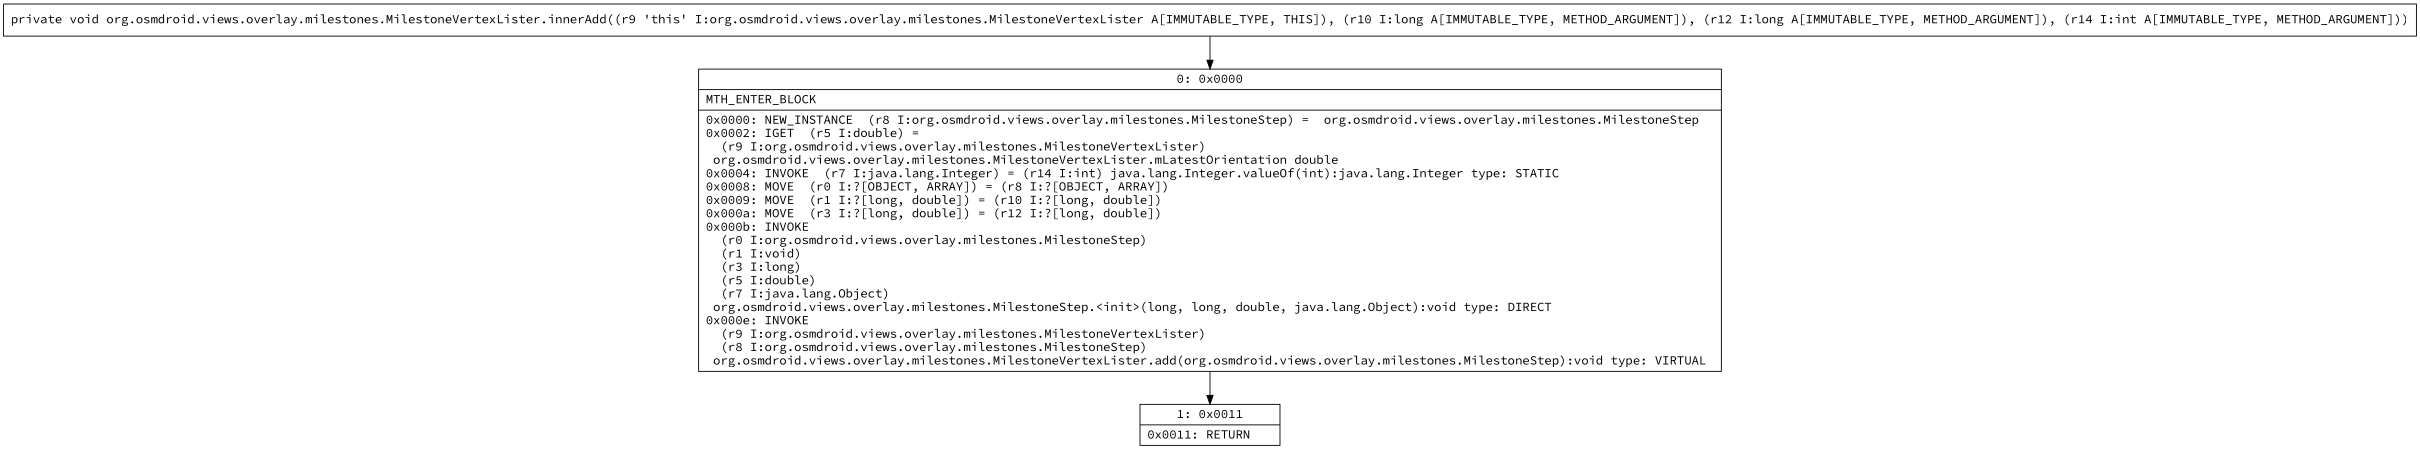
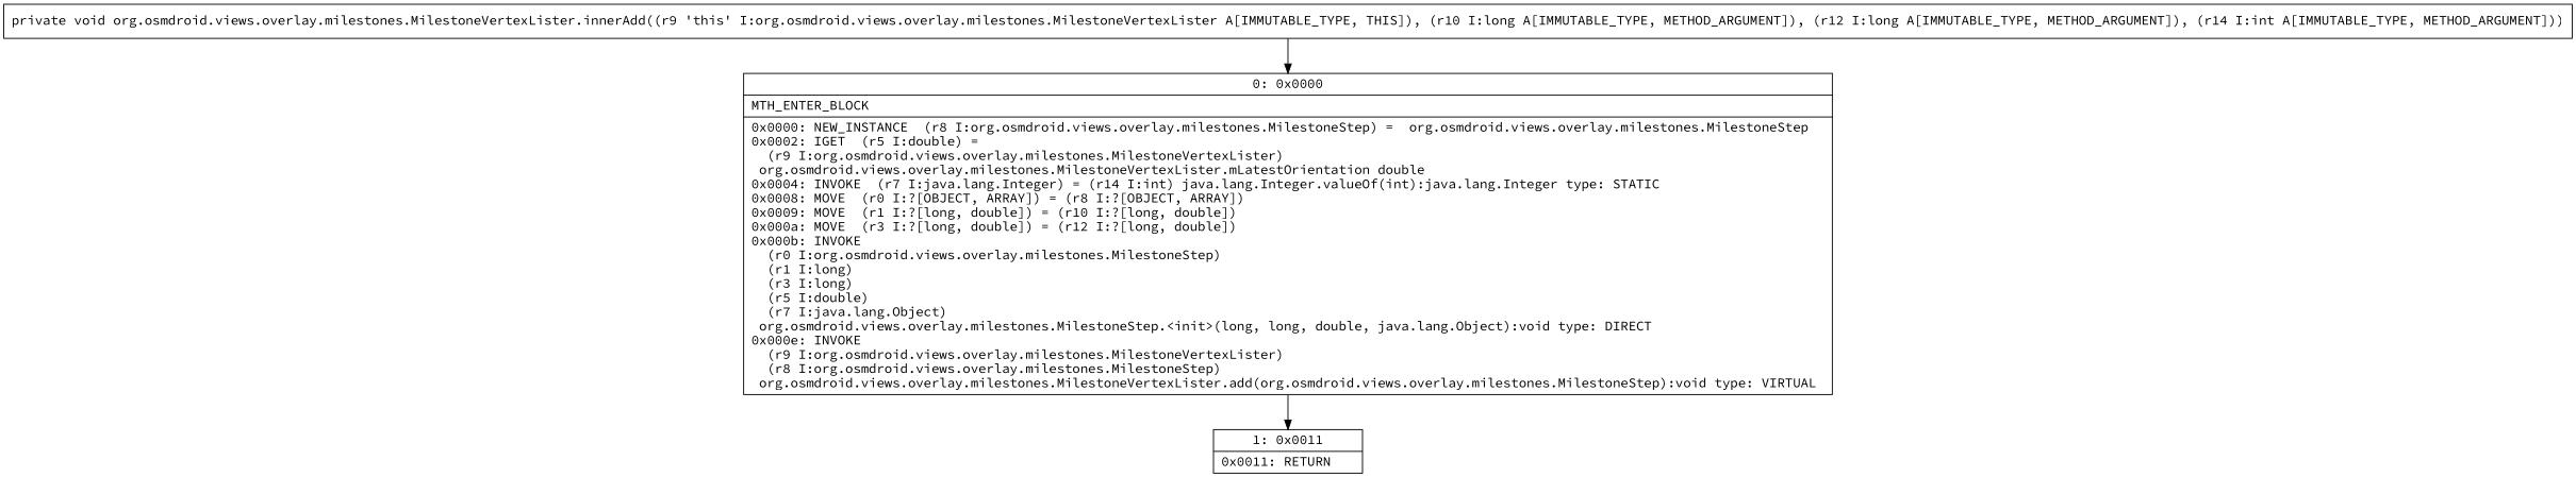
  digraph {
    fontname="Source Code Pro"
    node [shape=record fontname="Source Code Pro"]
    edge [fontname="Source Code Pro"]
-   n1 [label="{0\:\ 0x0000|MTH_ENTER_BLOCK\l|0x0000: NEW_INSTANCE  (r8 I:org.osmdroid.views.overlay.milestones.MilestoneStep) =  org.osmdroid.views.overlay.milestones.MilestoneStep \l0x0002: IGET  (r5 I:double) = \l  (r9 I:org.osmdroid.views.overlay.milestones.MilestoneVertexLister)\l org.osmdroid.views.overlay.milestones.MilestoneVertexLister.mLatestOrientation double \l0x0004: INVOKE  (r7 I:java.lang.Integer) = (r14 I:int) java.lang.Integer.valueOf(int):java.lang.Integer type: STATIC \l0x0008: MOVE  (r0 I:?[OBJECT, ARRAY]) = (r8 I:?[OBJECT, ARRAY]) \l0x0009: MOVE  (r1 I:?[long, double]) = (r10 I:?[long, double]) \l0x000a: MOVE  (r3 I:?[long, double]) = (r12 I:?[long, double]) \l0x000b: INVOKE  \l  (r0 I:org.osmdroid.views.overlay.milestones.MilestoneStep)\l  (r1 I:void)\l  (r3 I:long)\l  (r5 I:double)\l  (r7 I:java.lang.Object)\l org.osmdroid.views.overlay.milestones.MilestoneStep.\<init\>(long, long, double, java.lang.Object):void type: DIRECT \l0x000e: INVOKE  \l  (r9 I:org.osmdroid.views.overlay.milestones.MilestoneVertexLister)\l  (r8 I:org.osmdroid.views.overlay.milestones.MilestoneStep)\l org.osmdroid.views.overlay.milestones.MilestoneVertexLister.add(org.osmdroid.views.overlay.milestones.MilestoneStep):void type: VIRTUAL \l}"]
+   n1 [label="{0\:\ 0x0000|MTH_ENTER_BLOCK\l|0x0000: NEW_INSTANCE  (r8 I:org.osmdroid.views.overlay.milestones.MilestoneStep) =  org.osmdroid.views.overlay.milestones.MilestoneStep \l0x0002: IGET  (r5 I:double) = \l  (r9 I:org.osmdroid.views.overlay.milestones.MilestoneVertexLister)\l org.osmdroid.views.overlay.milestones.MilestoneVertexLister.mLatestOrientation double \l0x0004: INVOKE  (r7 I:java.lang.Integer) = (r14 I:int) java.lang.Integer.valueOf(int):java.lang.Integer type: STATIC \l0x0008: MOVE  (r0 I:?[OBJECT, ARRAY]) = (r8 I:?[OBJECT, ARRAY]) \l0x0009: MOVE  (r1 I:?[long, double]) = (r10 I:?[long, double]) \l0x000a: MOVE  (r3 I:?[long, double]) = (r12 I:?[long, double]) \l0x000b: INVOKE  \l  (r0 I:org.osmdroid.views.overlay.milestones.MilestoneStep)\l  (r1 I:long)\l  (r3 I:long)\l  (r5 I:double)\l  (r7 I:java.lang.Object)\l org.osmdroid.views.overlay.milestones.MilestoneStep.\<init\>(long, long, double, java.lang.Object):void type: DIRECT \l0x000e: INVOKE  \l  (r9 I:org.osmdroid.views.overlay.milestones.MilestoneVertexLister)\l  (r8 I:org.osmdroid.views.overlay.milestones.MilestoneStep)\l org.osmdroid.views.overlay.milestones.MilestoneVertexLister.add(org.osmdroid.views.overlay.milestones.MilestoneStep):void type: VIRTUAL \l}"]
    n2 [label="{1\:\ 0x0011|0x0011: RETURN   \l}"]
    n3 [label="{private void org.osmdroid.views.overlay.milestones.MilestoneVertexLister.innerAdd((r9 'this' I:org.osmdroid.views.overlay.milestones.MilestoneVertexLister A[IMMUTABLE_TYPE, THIS]), (r10 I:long A[IMMUTABLE_TYPE, METHOD_ARGUMENT]), (r12 I:long A[IMMUTABLE_TYPE, METHOD_ARGUMENT]), (r14 I:int A[IMMUTABLE_TYPE, METHOD_ARGUMENT])) }"]
    n1 -> n2
    n3 -> n1
  }
